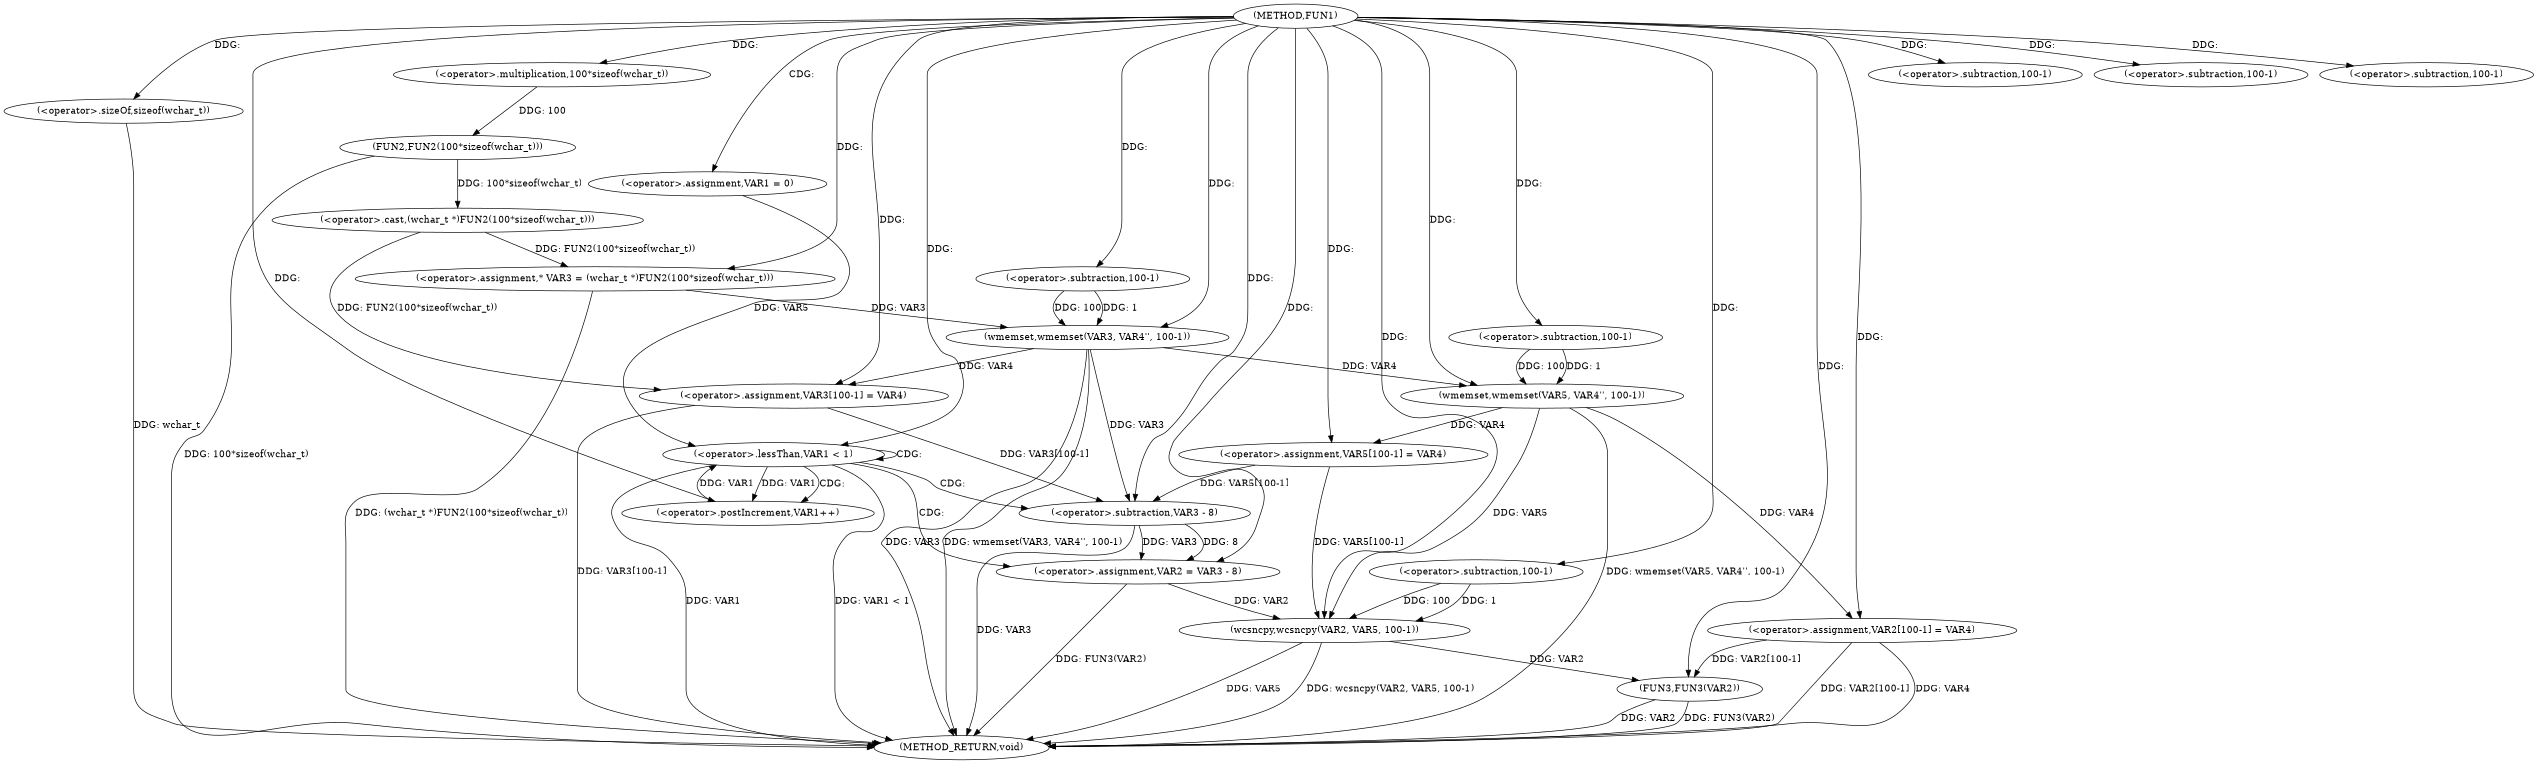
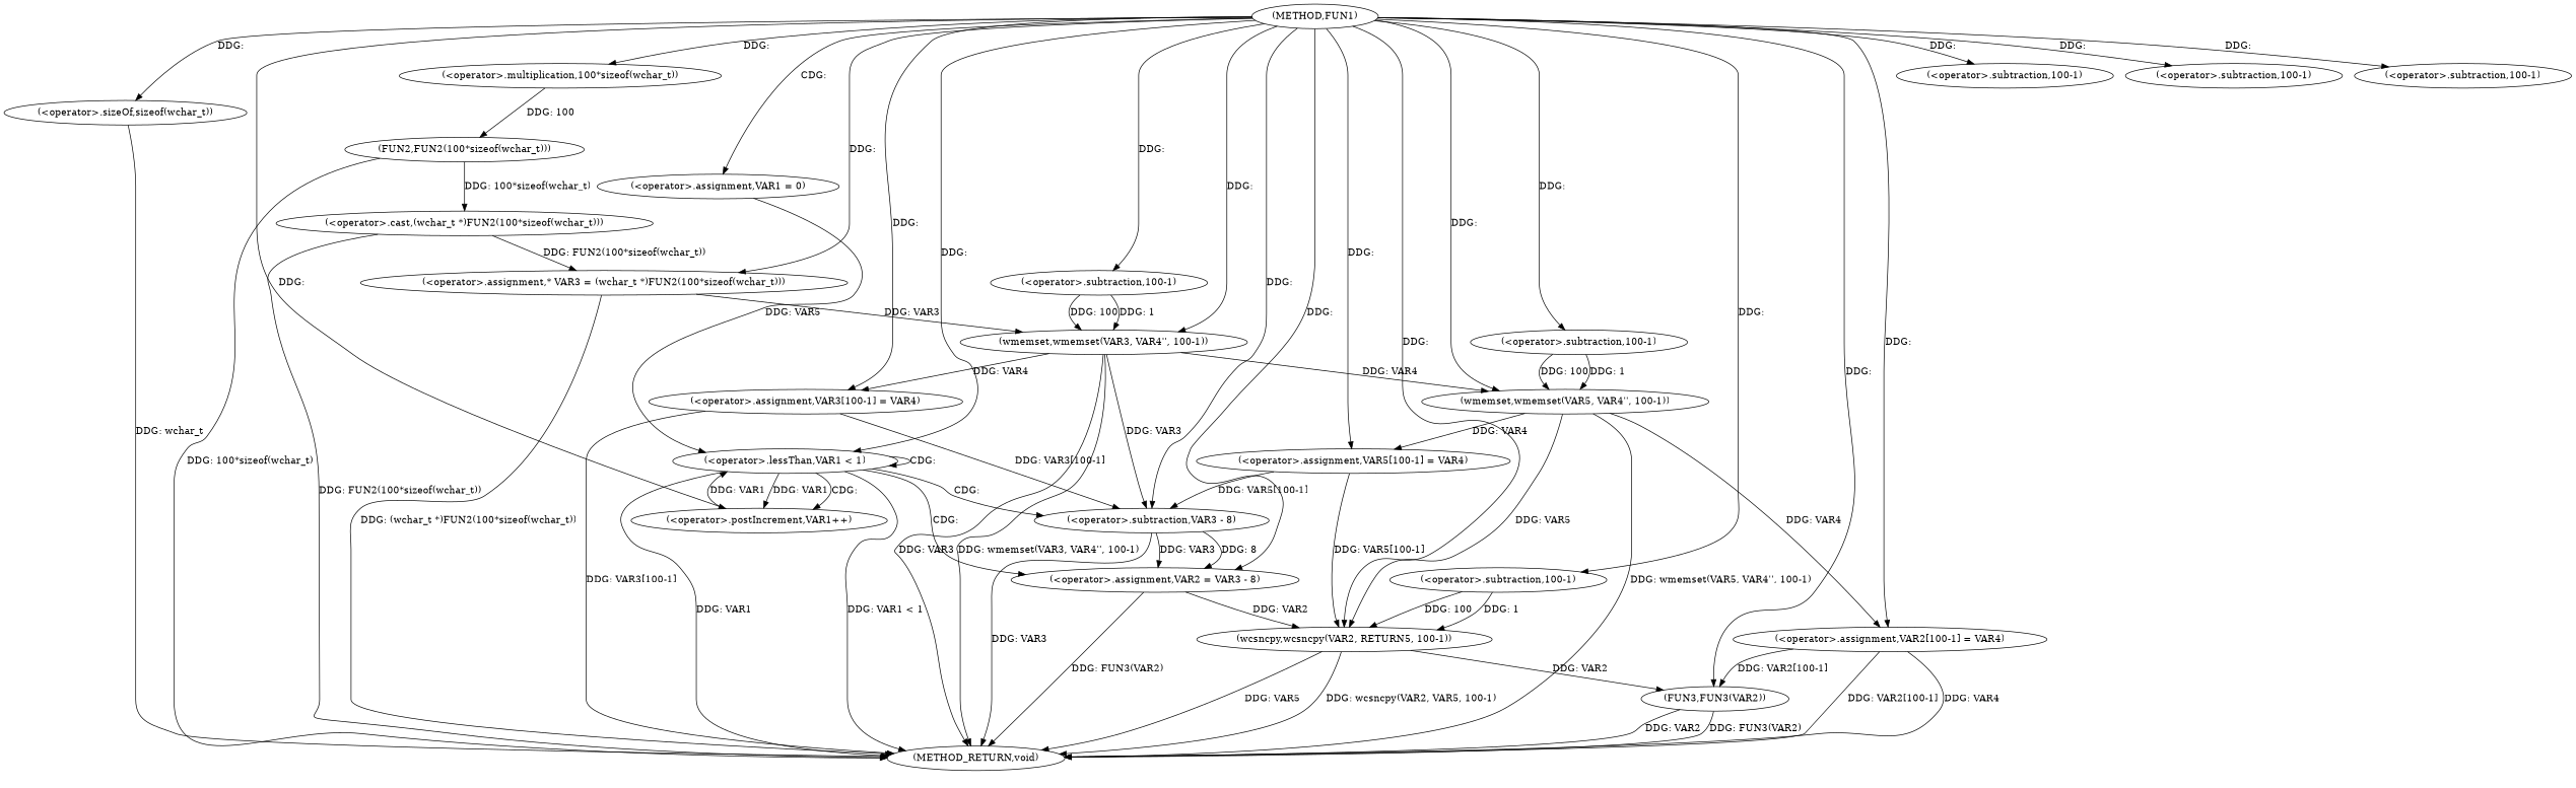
  digraph {
    n1 [label="(METHOD,FUN1)"]
    n2 [label="(<operator>.assignment,* VAR3 = (wchar_t *)FUN2(100*sizeof(wchar_t)))"]
    n3 [label="(<operator>.multiplication,100*sizeof(wchar_t))"]
    n4 [label="(<operator>.sizeOf,sizeof(wchar_t))"]
    n5 [label="(wmemset,wmemset(VAR3, VAR4'', 100-1))"]
    n6 [label="(<operator>.subtraction,100-1)"]
    n7 [label="(<operator>.assignment,VAR3[100-1] = VAR4)"]
    n8 [label="(<operator>.subtraction,100-1)"]
    n9 [label="(<operator>.assignment,VAR1 = 0)"]
    n10 [label="(<operator>.lessThan,VAR1 < 1)"]
    n11 [label="(<operator>.postIncrement,VAR1++)"]
    n12 [label="(<operator>.assignment,VAR2 = VAR3 - 8)"]
    n13 [label="(<operator>.subtraction,VAR3 - 8)"]
    n14 [label="(wmemset,wmemset(VAR5, VAR4'', 100-1))"]
    n15 [label="(<operator>.subtraction,100-1)"]
    n16 [label="(<operator>.assignment,VAR5[100-1] = VAR4)"]
    n17 [label="(<operator>.subtraction,100-1)"]
-   n18 [label="(wcsncpy,wcsncpy(VAR2, VAR5, 100-1))"]
+   n18 [label="(wcsncpy,wcsncpy(VAR2, RETURN5, 100-1))"]
    n19 [label="(<operator>.subtraction,100-1)"]
    n20 [label="(<operator>.assignment,VAR2[100-1] = VAR4)"]
    n21 [label="(<operator>.subtraction,100-1)"]
    n22 [label="(FUN3,FUN3(VAR2))"]
    n23 [label="(METHOD_RETURN,void)"]
    n24 [label="(FUN2,FUN2(100*sizeof(wchar_t)))"]
    n25 [label="(<operator>.cast,(wchar_t *)FUN2(100*sizeof(wchar_t)))"]
    n1 -> n2 [label="DDG: "]
    n1 -> n3 [label="DDG: "]
    n1 -> n4 [label="DDG: "]
    n1 -> n5 [label="DDG: "]
    n1 -> n6 [label="DDG: "]
    n1 -> n7 [label="DDG: "]
    n1 -> n8 [label="DDG: "]
    n1 -> n9 [label="CDG: "]
    n1 -> n10 [label="DDG: "]
    n1 -> n11 [label="DDG: "]
    n1 -> n12 [label="DDG: "]
    n1 -> n13 [label="DDG: "]
    n1 -> n14 [label="DDG: "]
    n1 -> n15 [label="DDG: "]
    n1 -> n16 [label="DDG: "]
    n1 -> n17 [label="DDG: "]
    n1 -> n18 [label="DDG: "]
    n1 -> n19 [label="DDG: "]
    n1 -> n20 [label="DDG: "]
    n1 -> n21 [label="DDG: "]
    n1 -> n22 [label="DDG: "]
    n2 -> n5 [label="DDG: VAR3"]
    n2 -> n23 [label="DDG: (wchar_t *)FUN2(100*sizeof(wchar_t))"]
    n3 -> n24 [label="DDG: 100"]
    n4 -> n23 [label="DDG: wchar_t"]
    n5 -> n7 [label="DDG: VAR4"]
    n5 -> n13 [label="DDG: VAR3"]
    n5 -> n14 [label="DDG: VAR4"]
    n5 -> n23 [label="DDG: wmemset(VAR3, VAR4'', 100-1)"]
    n5 -> n23 [label="DDG: VAR3"]
    n6 -> n5 [label="DDG: 100"]
    n6 -> n5 [label="DDG: 1"]
    n7 -> n13 [label="DDG: VAR3[100-1]"]
    n7 -> n23 [label="DDG: VAR3[100-1]"]
    n9 -> n10 [label="DDG: VAR5"]
    n10 -> n10 [label="CDG: "]
    n10 -> n11 [label="DDG: VAR1"]
    n10 -> n11 [label="CDG: "]
    n10 -> n12 [label="CDG: "]
    n10 -> n13 [label="CDG: "]
    n10 -> n23 [label="DDG: VAR1 < 1"]
    n10 -> n23 [label="DDG: VAR1"]
    n11 -> n10 [label="DDG: VAR1"]
    n12 -> n18 [label="DDG: VAR2"]
    n12 -> n23 [label="DDG: FUN3(VAR2)"]
    n13 -> n12 [label="DDG: VAR3"]
    n13 -> n12 [label="DDG: 8"]
    n13 -> n23 [label="DDG: VAR3"]
    n14 -> n16 [label="DDG: VAR4"]
    n14 -> n18 [label="DDG: VAR5"]
    n14 -> n20 [label="DDG: VAR4"]
    n14 -> n23 [label="DDG: wmemset(VAR5, VAR4'', 100-1)"]
    n15 -> n14 [label="DDG: 100"]
    n15 -> n14 [label="DDG: 1"]
    n16 -> n13 [label="DDG: VAR5[100-1]"]
    n16 -> n18 [label="DDG: VAR5[100-1]"]
    n18 -> n22 [label="DDG: VAR2"]
    n18 -> n23 [label="DDG: VAR5"]
    n18 -> n23 [label="DDG: wcsncpy(VAR2, VAR5, 100-1)"]
    n19 -> n18 [label="DDG: 100"]
    n19 -> n18 [label="DDG: 1"]
    n20 -> n22 [label="DDG: VAR2[100-1]"]
    n20 -> n23 [label="DDG: VAR2[100-1]"]
    n20 -> n23 [label="DDG: VAR4"]
    n22 -> n23 [label="DDG: VAR2"]
    n22 -> n23 [label="DDG: FUN3(VAR2)"]
    n24 -> n23 [label="DDG: 100*sizeof(wchar_t)"]
    n24 -> n25 [label="DDG: 100*sizeof(wchar_t)"]
    n25 -> n2 [label="DDG: FUN2(100*sizeof(wchar_t))"]
-   n25 -> n7 [label="DDG: FUN2(100*sizeof(wchar_t))"]
+   n25 -> n23 [label="DDG: FUN2(100*sizeof(wchar_t))"]
  }
